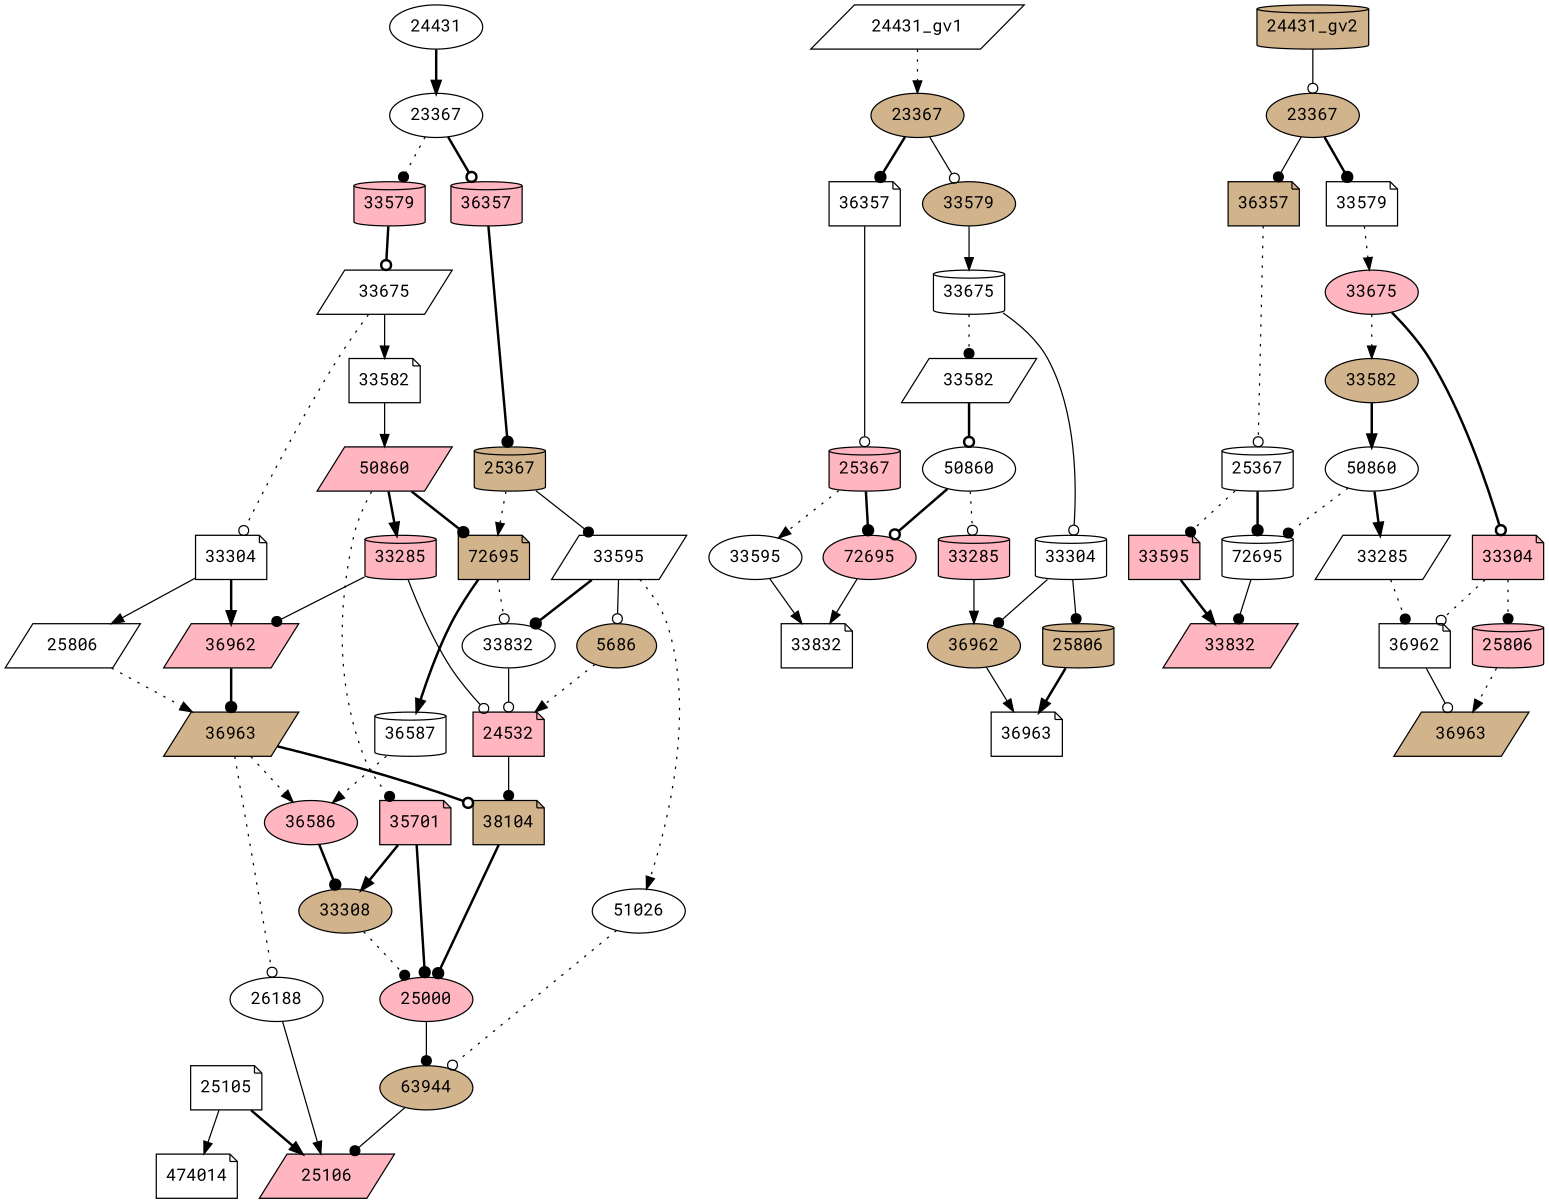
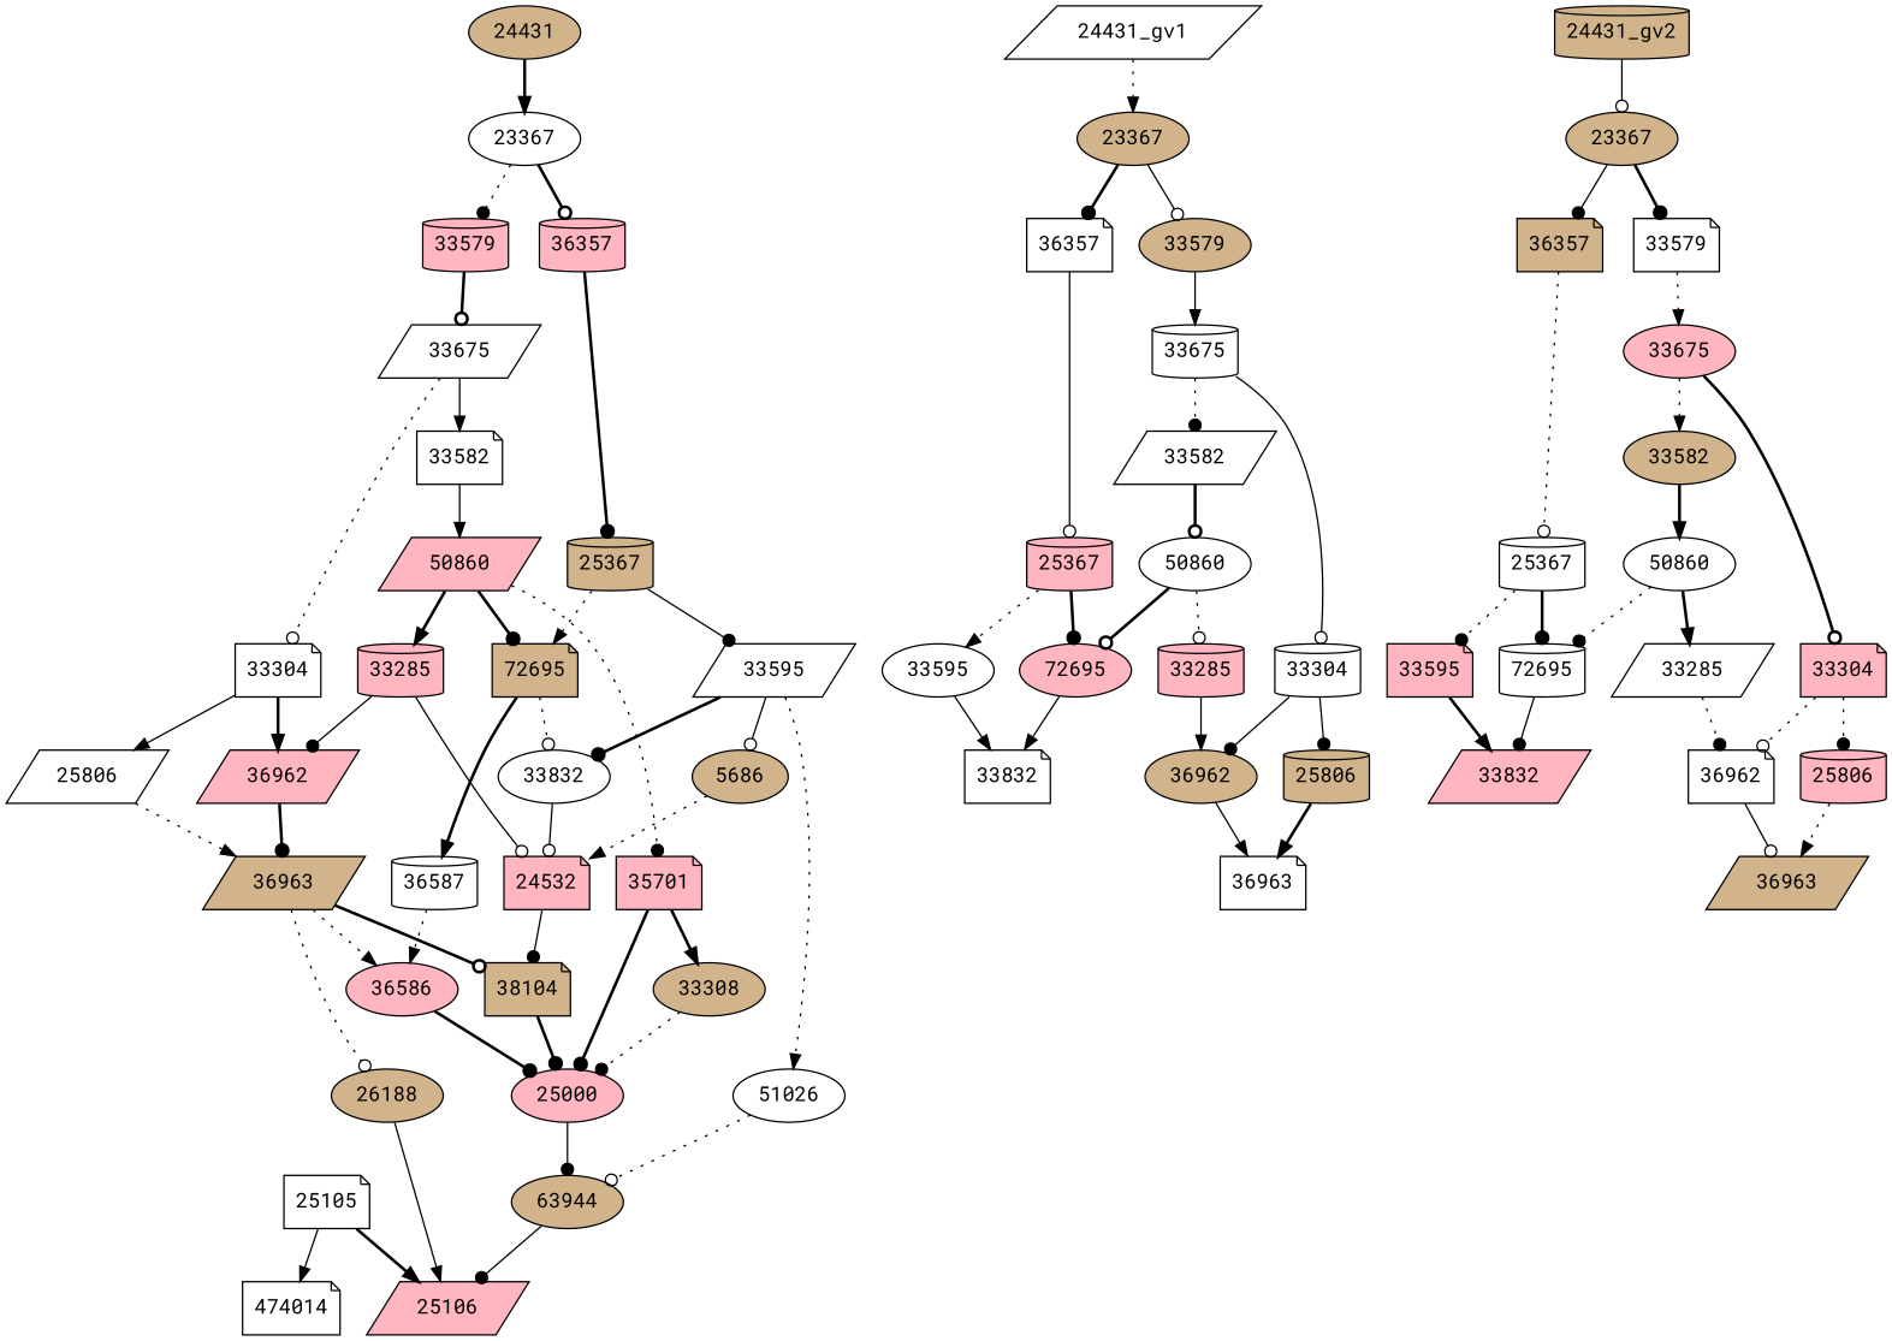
  strict digraph {
    fontname="Roboto Mono"
    node [fillcolor=white fontname="Roboto Mono" shape=ellipse style=filled]
    edge [arrowhead=normal fontname="Roboto Mono" style=solid]
    n1 [label=474014 shape=note]
    n2 [label=25105 shape=note]
    n3 [fillcolor=lightpink label=25106 shape=parallelogram]
-   n4 [label=26188]
+   n4 [fillcolor=tan label=26188]
    n5 [fillcolor=tan label=63944]
    n6 [fillcolor=tan label=36963 shape=parallelogram]
    n7 [fillcolor=tan label=38104 shape=note]
    n8 [fillcolor=lightpink label=36586]
    n9 [fillcolor=lightpink label=25000]
    n10 [fillcolor=tan label=33308]
    n11 [label=51026]
    n12 [fillcolor=lightpink label=36962 shape=parallelogram]
    n13 [label=25806 shape=parallelogram]
    n14 [fillcolor=lightpink label=35701 shape=note]
    n15 [label=33595 shape=parallelogram]
    n16 [fillcolor=tan label=5686]
    n17 [label=33832]
    n18 [fillcolor=lightpink label=24532 shape=note]
    n19 [fillcolor=lightpink label=33285 shape=cylinder]
    n20 [label=33304 shape=note]
    n21 [fillcolor=lightpink label=50860 shape=parallelogram]
    n22 [fillcolor=tan label=72695 shape=note]
    n23 [label=36587 shape=cylinder]
    n24 [fillcolor=tan label=25367 shape=cylinder]
    n25 [label=33675 shape=parallelogram]
    n26 [label=33582 shape=note]
    n27 [fillcolor=lightpink label=36357 shape=cylinder]
    n28 [fillcolor=lightpink label=33579 shape=cylinder]
    n29 [label=23367]
-   n30 [label=24431]
+   n30 [fillcolor=tan label=24431]
    n31 [label=36963 shape=note]
    n32 [fillcolor=tan label=36962]
    n33 [fillcolor=tan label=25806 shape=cylinder]
    n34 [fillcolor=lightpink label=33285 shape=cylinder]
    n35 [label=33304 shape=cylinder]
    n36 [label=33595]
    n37 [label=33832 shape=note]
    n38 [fillcolor=lightpink label=25367 shape=cylinder]
    n39 [fillcolor=lightpink label=72695]
    n40 [label=50860]
    n41 [label=33675 shape=cylinder]
    n42 [label=33582 shape=parallelogram]
    n43 [label=36357 shape=note]
    n44 [fillcolor=tan label=33579]
    n45 [fillcolor=tan label=23367]
    "24431_gv1" [shape=parallelogram]
    n47 [fillcolor=lightpink label=33832 shape=parallelogram]
    n48 [label=72695 shape=cylinder]
    n49 [fillcolor=lightpink label=33595 shape=note]
    n50 [label=25367 shape=cylinder]
    n51 [label=50860]
    n52 [label=33285 shape=parallelogram]
    n53 [label=36962 shape=note]
    n54 [fillcolor=tan label=36357 shape=note]
    n55 [fillcolor=tan label=33582]
    n56 [fillcolor=tan label=36963 shape=parallelogram]
    n57 [fillcolor=lightpink label=25806 shape=cylinder]
    n58 [fillcolor=tan label=23367]
    n59 [label=33579 shape=note]
    n60 [fillcolor=lightpink label=33675]
    n61 [fillcolor=lightpink label=33304 shape=note]
    "24431_gv2" [fillcolor=tan shape=cylinder]
    subgraph sub_1 {
      n1
      n2
      n3
      n4
      n5
      n6
      n7
      n8
      n9
      n10
      n11
      n12
      n13
      n14
      n15
      n16
      n17
      n18
      n19
      n20
      n21
      n22
      n23
      n24
      n25
      n26
      n27
      n28
      n29
      n30
    }
    subgraph sub_2 {
      n31
      n32
      n33
      n34
      n35
      n36
      n37
      n38
      n39
      n40
      n41
      n42
      n43
      n44
      n45
      "24431_gv1"
    }
    subgraph sub_3 {
      n47
      n48
      n49
      n50
      n51
      n52
      n53
      n54
      n55
      n56
      n57
      n58
      n59
      n60
      n61
      "24431_gv2"
    }
    n2 -> n1
    n2 -> n3 [style=bold]
    n4 -> n3
    n5 -> n3 [arrowhead=dot]
    n6 -> n4 [arrowhead=odot style=dotted]
    n6 -> n7 [arrowhead=odot style=bold]
    n6 -> n8 [style=dotted]
    n7 -> n9 [arrowhead=dot style=bold]
-   n8 -> n10 [arrowhead=dot style=bold]
+   n8 -> n9 [arrowhead=dot style=bold]
    n9 -> n5 [arrowhead=dot]
    n10 -> n9 [arrowhead=dot style=dotted]
    n11 -> n5 [arrowhead=odot style=dotted]
    n12 -> n6 [arrowhead=dot style=bold]
    n13 -> n6 [style=dotted]
    n14 -> n9 [arrowhead=dot style=bold]
    n14 -> n10 [style=bold]
    n15 -> n11 [style=dotted]
    n15 -> n16 [arrowhead=odot]
    n15 -> n17 [arrowhead=dot style=bold]
    n16 -> n18 [style=dotted]
    n17 -> n18 [arrowhead=odot]
    n18 -> n7 [arrowhead=dot]
    n19 -> n12 [arrowhead=dot]
    n19 -> n18 [arrowhead=odot]
    n20 -> n12 [style=bold]
    n20 -> n13
    n21 -> n14 [arrowhead=dot style=dotted]
    n21 -> n19 [style=bold]
    n21 -> n22 [arrowhead=dot style=bold]
    n22 -> n17 [arrowhead=odot style=dotted]
    n22 -> n23 [style=bold]
    n23 -> n8 [style=dotted]
    n24 -> n15 [arrowhead=dot]
    n24 -> n22 [style=dotted]
    n25 -> n20 [arrowhead=odot style=dotted]
    n25 -> n26
    n26 -> n21
    n27 -> n24 [arrowhead=dot style=bold]
    n28 -> n25 [arrowhead=odot style=bold]
    n29 -> n27 [arrowhead=odot style=bold]
    n29 -> n28 [arrowhead=dot style=dotted]
    n30 -> n29 [style=bold]
    n32 -> n31
    n33 -> n31 [style=bold]
    n34 -> n32
    n35 -> n32 [arrowhead=dot]
    n35 -> n33 [arrowhead=dot]
    n36 -> n37
    n38 -> n36 [style=dotted]
    n38 -> n39 [arrowhead=dot style=bold]
    n39 -> n37
    n40 -> n34 [arrowhead=odot style=dotted]
    n40 -> n39 [arrowhead=odot style=bold]
    n41 -> n35 [arrowhead=odot]
    n41 -> n42 [arrowhead=dot style=dotted]
    n42 -> n40 [arrowhead=odot style=bold]
    n43 -> n38 [arrowhead=odot]
    n44 -> n41
    n45 -> n43 [arrowhead=dot style=bold]
    n45 -> n44 [arrowhead=odot]
    "24431_gv1" -> n45 [style=dotted]
    n48 -> n47 [arrowhead=dot]
    n49 -> n47 [style=bold]
    n50 -> n48 [arrowhead=dot style=bold]
    n50 -> n49 [arrowhead=dot style=dotted]
    n51 -> n48 [arrowhead=dot style=dotted]
    n51 -> n52 [style=bold]
    n52 -> n53 [arrowhead=dot style=dotted]
    n53 -> n56 [arrowhead=odot]
    n54 -> n50 [arrowhead=odot style=dotted]
    n55 -> n51 [style=bold]
    n57 -> n56 [style=dotted]
    n58 -> n54 [arrowhead=dot]
    n58 -> n59 [arrowhead=dot style=bold]
    n59 -> n60 [style=dotted]
    n60 -> n55 [style=dotted]
    n60 -> n61 [arrowhead=odot style=bold]
    n61 -> n53 [arrowhead=odot style=dotted]
    n61 -> n57 [arrowhead=dot style=dotted]
    "24431_gv2" -> n58 [arrowhead=odot]
  }
